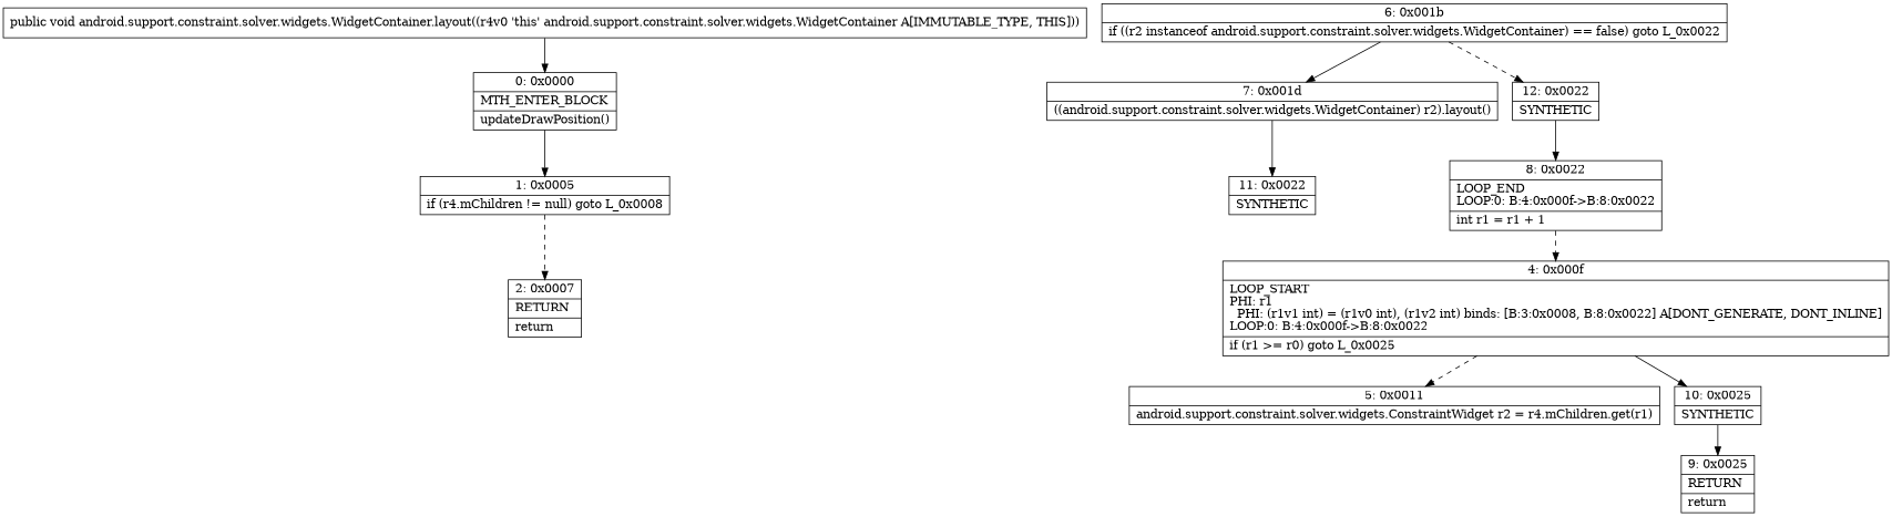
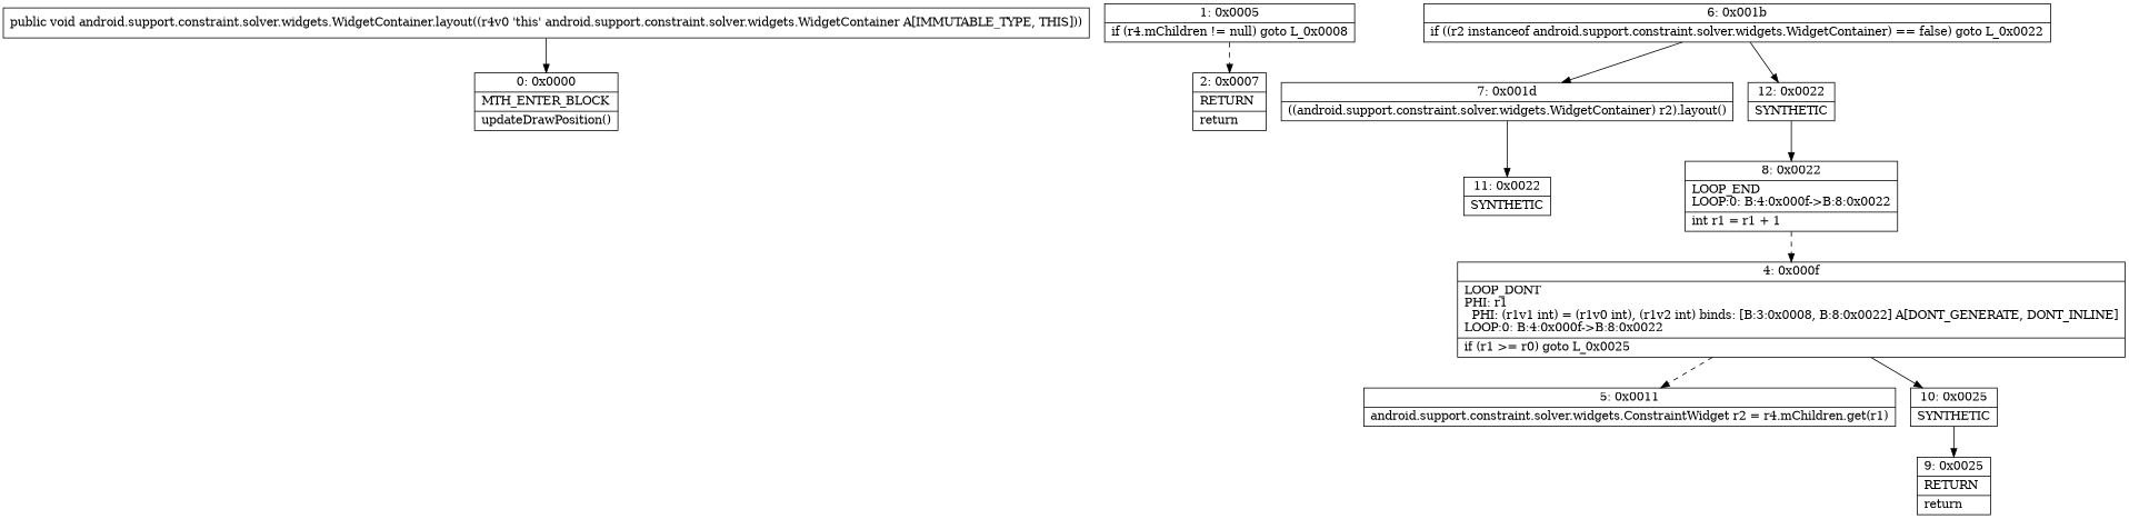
  digraph {
    node [shape=record]
    n1 [label="{0\:\ 0x0000|MTH_ENTER_BLOCK\l|updateDrawPosition()\l}"]
    n2 [label="{1\:\ 0x0005|if (r4.mChildren != null) goto L_0x0008\l}"]
    n3 [label="{2\:\ 0x0007|RETURN\l|return\l}"]
-   n4 [label="{4\:\ 0x000f|LOOP_START\lPHI: r1 \l  PHI: (r1v1 int) = (r1v0 int), (r1v2 int) binds: [B:3:0x0008, B:8:0x0022] A[DONT_GENERATE, DONT_INLINE]\lLOOP:0: B:4:0x000f\-\>B:8:0x0022\l|if (r1 \>= r0) goto L_0x0025\l}"]
+   n4 [label="{4\:\ 0x000f|LOOP_DONT\lPHI: r1 \l  PHI: (r1v1 int) = (r1v0 int), (r1v2 int) binds: [B:3:0x0008, B:8:0x0022] A[DONT_GENERATE, DONT_INLINE]\lLOOP:0: B:4:0x000f\-\>B:8:0x0022\l|if (r1 \>= r0) goto L_0x0025\l}"]
    n5 [label="{5\:\ 0x0011|android.support.constraint.solver.widgets.ConstraintWidget r2 = r4.mChildren.get(r1)\l}"]
    n6 [label="{10\:\ 0x0025|SYNTHETIC\l}"]
    n7 [label="{9\:\ 0x0025|RETURN\l|return\l}"]
    n8 [label="{6\:\ 0x001b|if ((r2 instanceof android.support.constraint.solver.widgets.WidgetContainer) == false) goto L_0x0022\l}"]
    n9 [label="{7\:\ 0x001d|((android.support.constraint.solver.widgets.WidgetContainer) r2).layout()\l}"]
    n10 [label="{12\:\ 0x0022|SYNTHETIC\l}"]
    n11 [label="{11\:\ 0x0022|SYNTHETIC\l}"]
    n12 [label="{8\:\ 0x0022|LOOP_END\lLOOP:0: B:4:0x000f\-\>B:8:0x0022\l|int r1 = r1 + 1\l}"]
    n13 [label="{public void android.support.constraint.solver.widgets.WidgetContainer.layout((r4v0 'this' android.support.constraint.solver.widgets.WidgetContainer A[IMMUTABLE_TYPE, THIS])) }"]
-   n1 -> n2
    n2 -> n3 [style=dashed]
    n4 -> n5 [style=dashed]
    n4 -> n6
    n6 -> n7
    n8 -> n9 [style=solid]
-   n8 -> n10 [style=dashed]
+   n8 -> n10
    n9 -> n11
    n10 -> n12
    n12 -> n4 [style=dashed]
    n13 -> n1
  }
